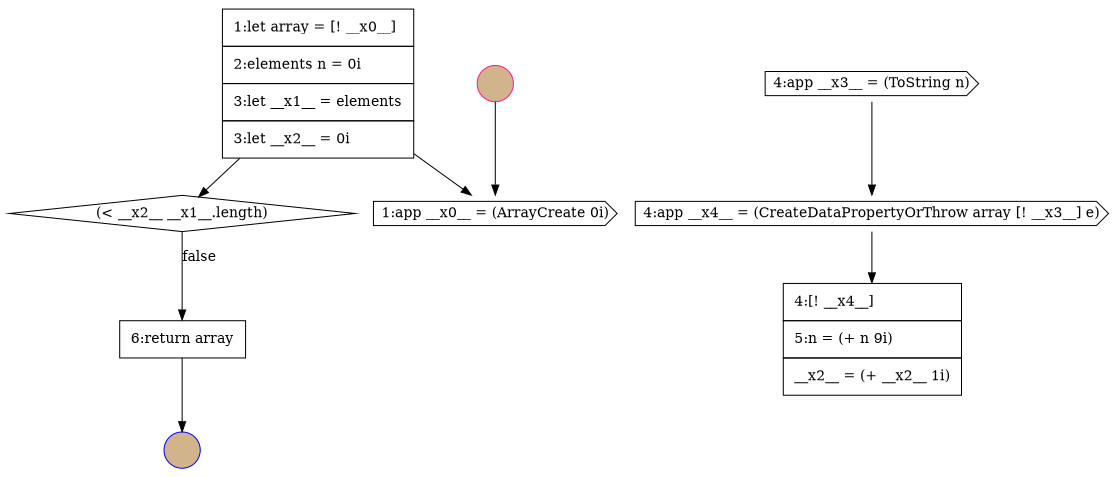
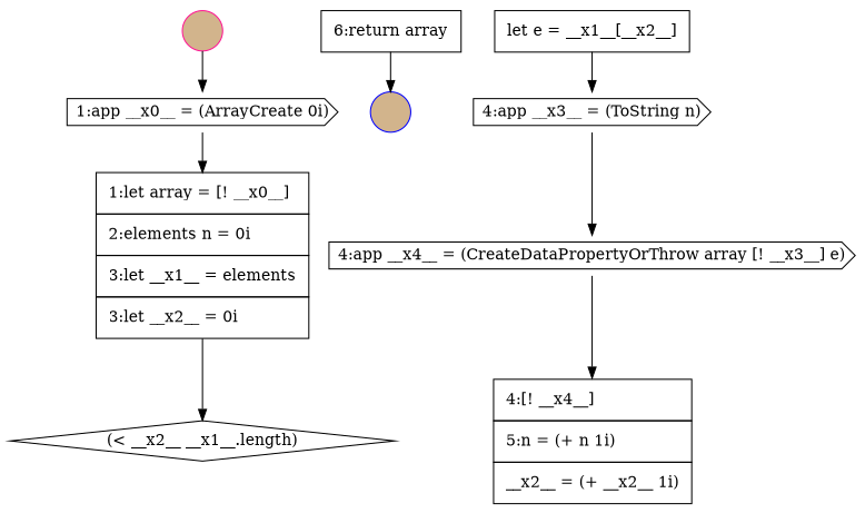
  digraph {
    fontname="DejaVu Serif"
    node [color=black fillcolor=white fontname="DejaVu Serif" shape=none style=filled]
    edge [color=black fontname="DejaVu Serif"]
    n1 [label=<<font color="black">(&lt; __x2__ __x1__.length)</font>> shape=diamond]
    n2 [label=<<font color="black">     <table border="0" cellborder="1" cellspacing="0" cellpadding="10">       <tr><td align="left">6:return array</td></tr>     </table>   </font>> margin=0]
+   n3 [label=<<font color="black">     <table border="0" cellborder="1" cellspacing="0" cellpadding="10">       <tr><td align="left">let e = __x1__[__x2__]</td></tr>     </table>   </font>> margin=0]
    n4 [label=<<font color="black">4:app __x3__ = (ToString n)</font>> shape=cds]
    n5 [color=blue fillcolor=tan label=" " shape=circle]
-   n6 [label=<<font color="black">     <table border="0" cellborder="1" cellspacing="0" cellpadding="10">       <tr><td align="left">4:[! __x4__]</td></tr>       <tr><td align="left">5:n = (+ n 9i)</td></tr>       <tr><td align="left">__x2__ = (+ __x2__ 1i)</td></tr>     </table>   </font>> margin=0]
+   n6 [label=<<font color="black">     <table border="0" cellborder="1" cellspacing="0" cellpadding="10">       <tr><td align="left">4:[! __x4__]</td></tr>       <tr><td align="left">5:n = (+ n 1i)</td></tr>       <tr><td align="left">__x2__ = (+ __x2__ 1i)</td></tr>     </table>   </font>> margin=0]
    n7 [label=<<font color="black">     <table border="0" cellborder="1" cellspacing="0" cellpadding="10">       <tr><td align="left">1:let array = [! __x0__]</td></tr>       <tr><td align="left">2:elements n = 0i</td></tr>       <tr><td align="left">3:let __x1__ = elements</td></tr>       <tr><td align="left">3:let __x2__ = 0i</td></tr>     </table>   </font>> margin=0]
    n8 [label=<<font color="black">4:app __x4__ = (CreateDataPropertyOrThrow array [! __x3__] e)</font>> shape=cds]
    n9 [label=<<font color="black">1:app __x0__ = (ArrayCreate 0i)</font>> shape=cds]
    n10 [color=deeppink fillcolor=tan label=" " shape=circle]
-   n1 -> n2 [label=<<font color="black">false</font>>]
    n2 -> n5
+   n3 -> n4
    n4 -> n8
    n7 -> n1
    n8 -> n6
-   n7 -> n9
+   n9 -> n7
    n10 -> n9
  }
